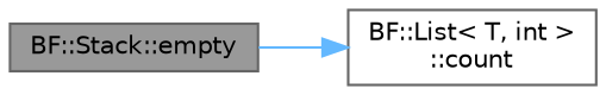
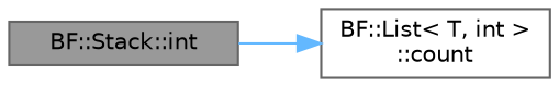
  digraph {
    rankdir=LR
    node [fontname=Helvetica fontsize=10 shape=box style=filled]
-   n1 [color=gray40 fillcolor=grey60 fontcolor=black height=0.2 label="BF::Stack::empty" width=0.4]
+   n1 [color=gray40 fillcolor=grey60 fontcolor=black height=0.2 label="BF::Stack::int" width=0.4]
    n2 [color=grey40 fillcolor=white height=0.2 label="BF::List\< T, int \>\l::count" width=0.4]
    n1 -> n2 [color=steelblue1 fontname=Helvetica fontsize=10 labelfontname=Helvetica labelfontsize=10 style=solid]
  }
